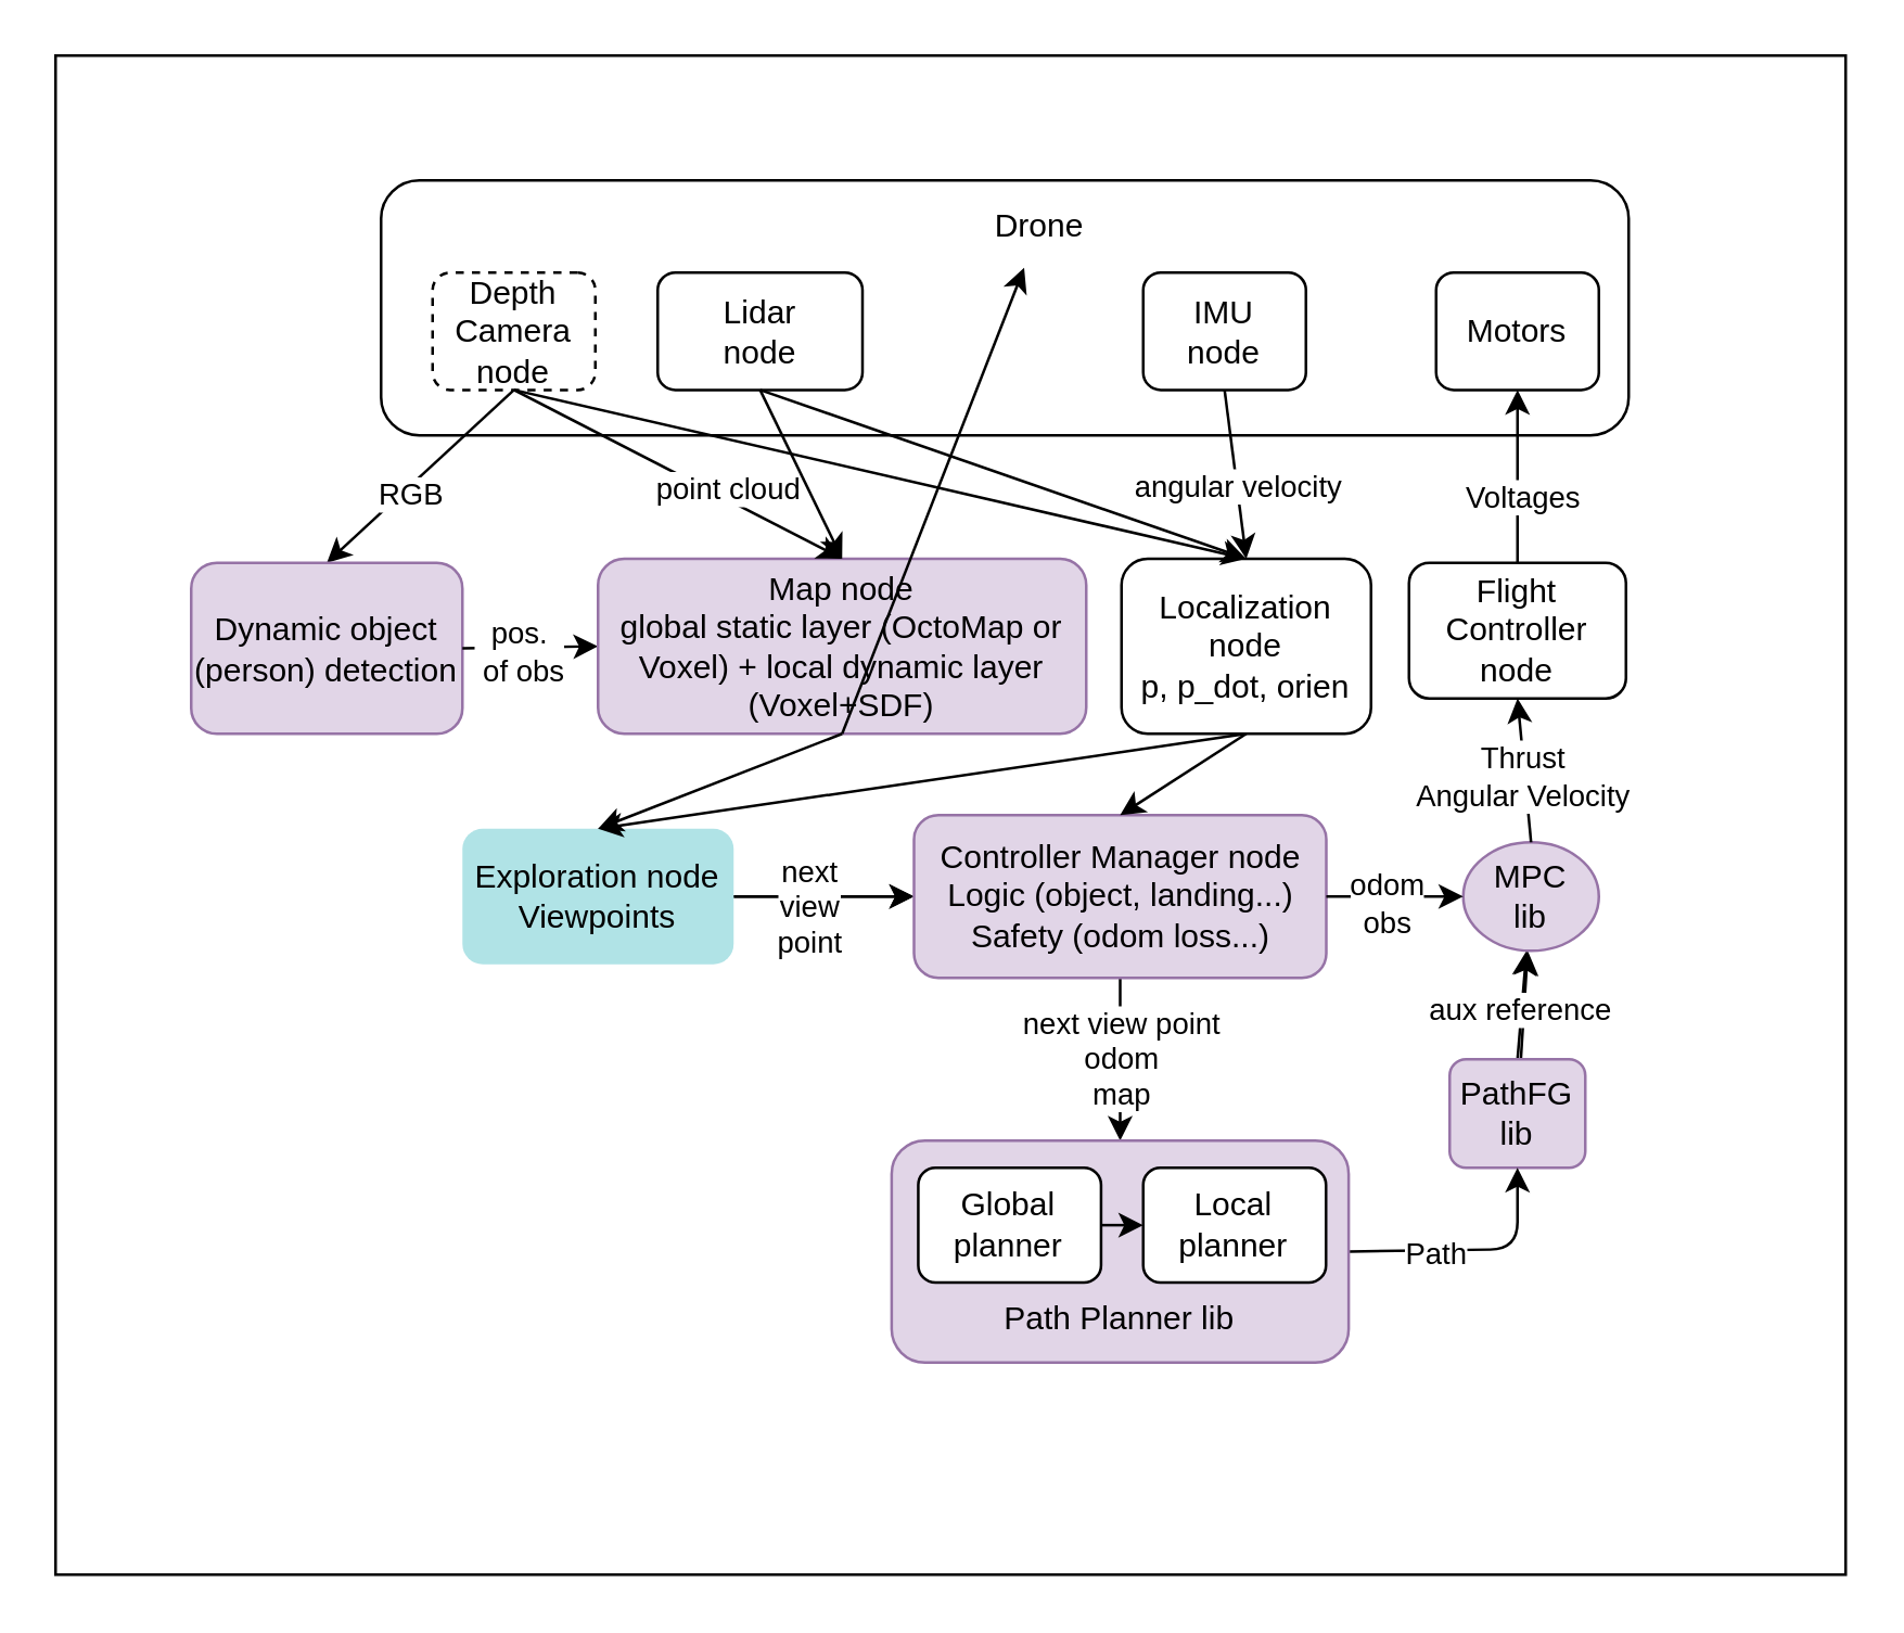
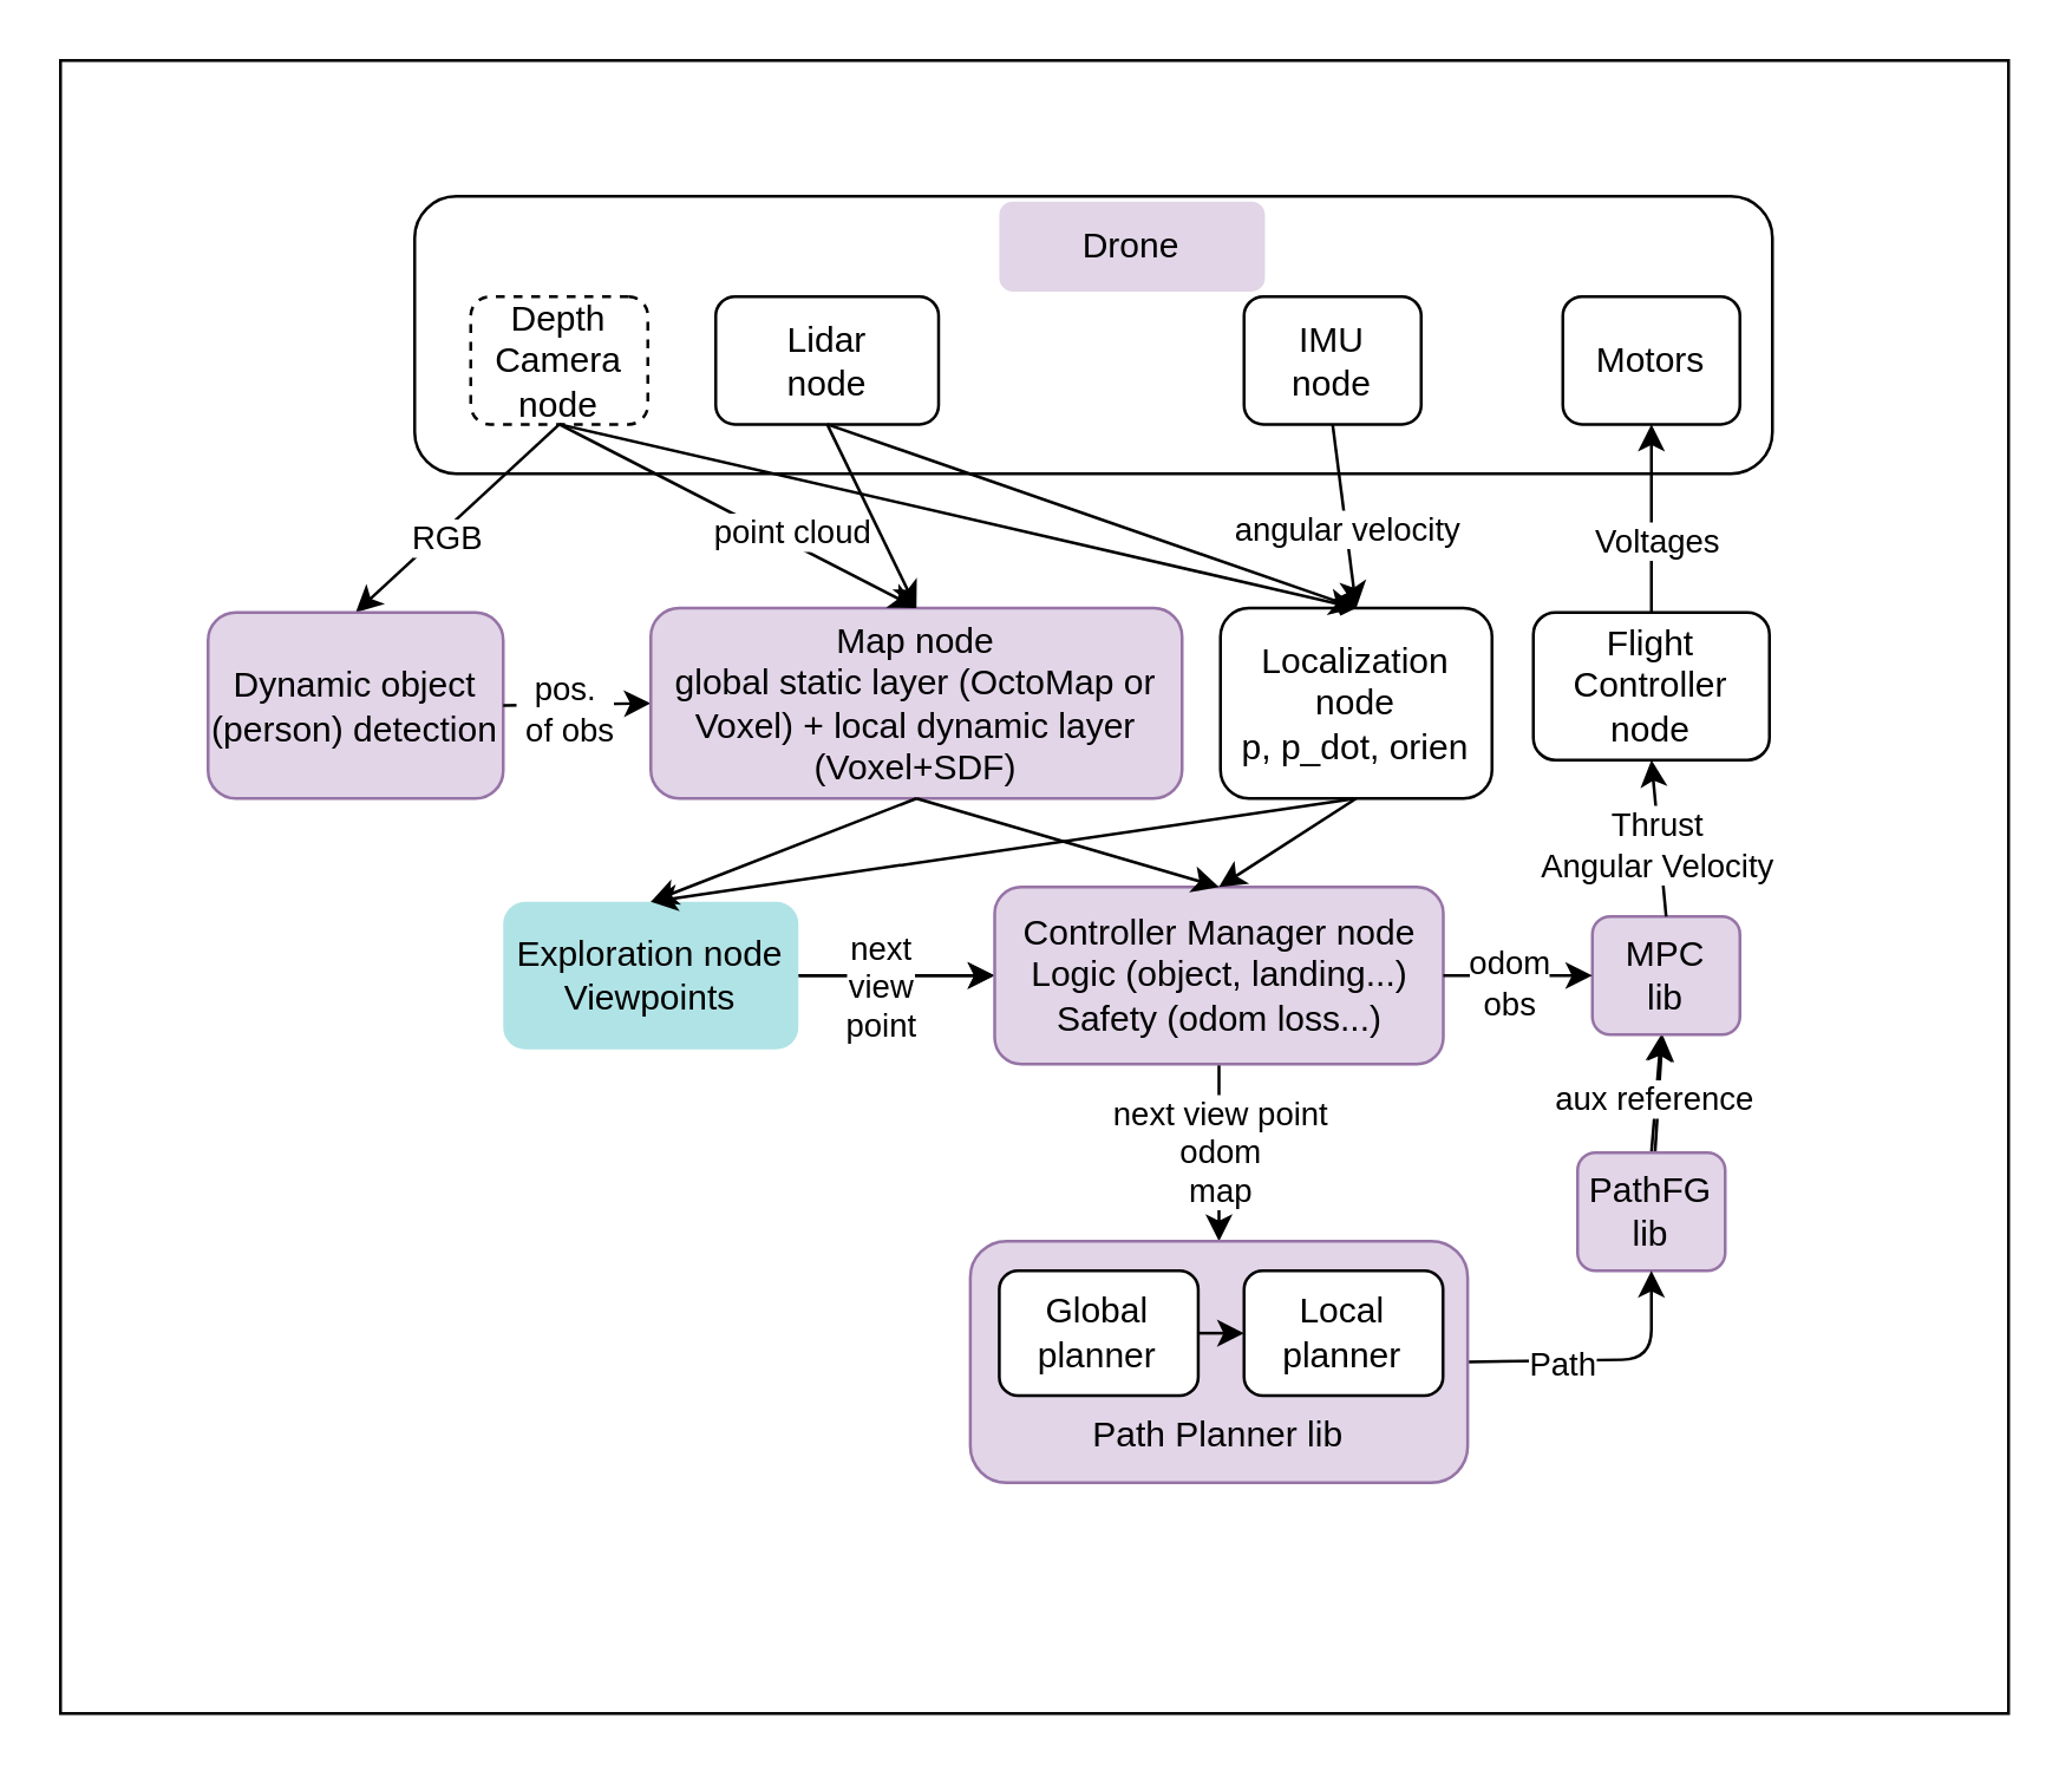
  <mxCell id="0" />
  <mxCell id="1" parent="0" />
  <mxCell id="2" value="" style="rounded=0;whiteSpace=wrap;html=1;" parent="1" vertex="1"><mxGeometry x="20" y="20" width="660" height="560" as="geometry" /></mxCell>
  <mxCell id="3" value="" style="rounded=1;whiteSpace=wrap;html=1;fontSize=12;" parent="1" vertex="1"><mxGeometry x="140" y="66" width="460" height="94" as="geometry" /></mxCell>
  <mxCell id="4" value="IMU&lt;div&gt;node&lt;/div&gt;" style="rounded=1;whiteSpace=wrap;html=1;fontSize=12;flipH=1;" parent="1" vertex="1"><mxGeometry x="421" y="100" width="60" height="43.25" as="geometry" /></mxCell>
  <mxCell id="5" value="Flight Controller&lt;div&gt;node&lt;/div&gt;" style="rounded=1;whiteSpace=wrap;html=1;fontSize=12;" parent="1" vertex="1"><mxGeometry x="519" y="207" width="80" height="50" as="geometry" /></mxCell>
  <mxCell id="6" value="" style="edgeStyle=none;html=1;exitX=0.5;exitY=0;exitDx=0;exitDy=0;" parent="1" source="9" target="10" edge="1"><mxGeometry relative="1" as="geometry" /></mxCell>
  <mxCell id="7" value="" style="edgeStyle=none;html=1;" parent="1" source="9" target="10" edge="1"><mxGeometry relative="1" as="geometry" /></mxCell>
  <mxCell id="8" value="aux reference" style="edgeLabel;html=1;align=center;verticalAlign=middle;resizable=0;points=[];" parent="7" vertex="1" connectable="0"><mxGeometry x="-0.11" y="2" relative="1" as="geometry"><mxPoint as="offset" /></mxGeometry></mxCell>
  <mxCell id="9" value="PathFG&lt;div&gt;lib&lt;/div&gt;" style="rounded=1;whiteSpace=wrap;html=1;fontSize=12;fillColor=#e1d5e7;strokeColor=#9673a6;" parent="1" vertex="1"><mxGeometry x="534" y="390" width="50" height="40" as="geometry" /></mxCell>
- <mxCell id="10" value="MPC&lt;div&gt;lib&lt;/div&gt;" style="ellipse;whiteSpace=wrap;html=1;fontSize=12;fillColor=#e1d5e7;strokeColor=#9673a6;" parent="1" vertex="1"><mxGeometry x="539" y="310" width="50" height="40" as="geometry" /></mxCell>
+ <mxCell id="10" value="MPC&lt;div&gt;lib&lt;/div&gt;" style="rounded=1;whiteSpace=wrap;html=1;fontSize=12;fillColor=#e1d5e7;strokeColor=#9673a6;" parent="1" vertex="1"><mxGeometry x="539" y="310" width="50" height="40" as="geometry" /></mxCell>
  <mxCell id="11" value="" style="endArrow=classic;html=1;exitX=0.5;exitY=1;exitDx=0;exitDy=0;entryX=0.5;entryY=0;entryDx=0;entryDy=0;" parent="1" source="29" target="48" edge="1"><mxGeometry width="50" height="50" relative="1" as="geometry"><mxPoint x="144" y="369" as="sourcePoint" /><mxPoint x="344" y="359" as="targetPoint" /></mxGeometry></mxCell>
  <mxCell id="12" value="next view point&lt;div&gt;odom&lt;/div&gt;&lt;div&gt;map&lt;/div&gt;" style="edgeLabel;html=1;align=center;verticalAlign=middle;resizable=0;points=[];" parent="11" vertex="1" connectable="0"><mxGeometry x="-0.38" y="1" relative="1" as="geometry"><mxPoint x="-1" y="10" as="offset" /></mxGeometry></mxCell>
  <mxCell id="13" value="" style="endArrow=classic;html=1;exitX=1;exitY=0.5;exitDx=0;exitDy=0;entryX=0.5;entryY=1;entryDx=0;entryDy=0;" parent="1" source="48" target="9" edge="1"><mxGeometry width="50" height="50" relative="1" as="geometry"><mxPoint x="290" y="259" as="sourcePoint" /><mxPoint x="559" y="419" as="targetPoint" /><Array as="points"><mxPoint x="559" y="460" /></Array></mxGeometry></mxCell>
  <mxCell id="14" value="Path" style="edgeLabel;html=1;align=center;verticalAlign=middle;resizable=0;points=[];" parent="13" vertex="1" connectable="0"><mxGeometry x="-0.115" y="-1" relative="1" as="geometry"><mxPoint x="-9" as="offset" /></mxGeometry></mxCell>
  <mxCell id="15" value="" style="endArrow=classic;html=1;exitX=0.5;exitY=0;exitDx=0;exitDy=0;entryX=0.5;entryY=1;entryDx=0;entryDy=0;" parent="1" source="10" target="5" edge="1"><mxGeometry width="50" height="50" relative="1" as="geometry"><mxPoint x="274" y="279" as="sourcePoint" /><mxPoint x="324" y="229" as="targetPoint" /></mxGeometry></mxCell>
  <mxCell id="16" value="Thrust&lt;div&gt;Angular Velocity&lt;/div&gt;" style="edgeLabel;html=1;align=center;verticalAlign=middle;resizable=0;points=[];" parent="15" vertex="1" connectable="0"><mxGeometry x="-0.058" y="1" relative="1" as="geometry"><mxPoint as="offset" /></mxGeometry></mxCell>
  <mxCell id="17" value="Motors" style="rounded=1;whiteSpace=wrap;html=1;fontSize=12;flipH=1;" parent="1" vertex="1"><mxGeometry x="529" y="100" width="60" height="43.25" as="geometry" /></mxCell>
  <mxCell id="18" value="" style="endArrow=classic;html=1;exitX=0.5;exitY=0;exitDx=0;exitDy=0;entryX=0.5;entryY=1;entryDx=0;entryDy=0;" parent="1" source="5" target="17" edge="1"><mxGeometry width="50" height="50" relative="1" as="geometry"><mxPoint x="274" y="290" as="sourcePoint" /><mxPoint x="324" y="240" as="targetPoint" /></mxGeometry></mxCell>
  <mxCell id="19" value="Voltages" style="edgeLabel;html=1;align=center;verticalAlign=middle;resizable=0;points=[];" parent="18" vertex="1" connectable="0"><mxGeometry x="0.173" y="-1" relative="1" as="geometry"><mxPoint y="12" as="offset" /></mxGeometry></mxCell>
  <mxCell id="20" value="Depth Camera&lt;div&gt;node&lt;/div&gt;" style="rounded=1;whiteSpace=wrap;html=1;fontSize=12;flipH=1;dashed=1;" parent="1" vertex="1"><mxGeometry x="159" y="100" width="60" height="43.25" as="geometry" /></mxCell>
  <mxCell id="21" value="Lidar&lt;div&gt;node&lt;/div&gt;" style="rounded=1;whiteSpace=wrap;html=1;fontSize=12;flipH=1;" parent="1" vertex="1"><mxGeometry x="242" y="100" width="75.5" height="43.25" as="geometry" /></mxCell>
  <mxCell id="22" value="" style="endArrow=classic;html=1;exitX=0.5;exitY=1;exitDx=0;exitDy=0;entryX=0.5;entryY=0;entryDx=0;entryDy=0;" parent="1" source="20" target="35" edge="1"><mxGeometry width="50" height="50" relative="1" as="geometry"><mxPoint x="300" y="300" as="sourcePoint" /><mxPoint x="422" y="214" as="targetPoint" /></mxGeometry></mxCell>
  <mxCell id="23" value="RGB" style="edgeLabel;html=1;align=center;verticalAlign=middle;resizable=0;points=[];" parent="22" vertex="1" connectable="0"><mxGeometry x="0.158" y="1" relative="1" as="geometry"><mxPoint y="1" as="offset" /></mxGeometry></mxCell>
- <mxCell id="24" value="Drone" style="rounded=1;whiteSpace=wrap;html=1;fontSize=12;strokeColor=none;" parent="1" vertex="1"><mxGeometry x="338.07" y="67.75" width="90" height="30.5" as="geometry" /></mxCell>
+ <mxCell id="24" value="Drone" style="rounded=1;whiteSpace=wrap;html=1;fontSize=12;strokeColor=none;fillColor=#e1d5e7;" parent="1" vertex="1"><mxGeometry x="338.07" y="67.75" width="90" height="30.5" as="geometry" /></mxCell>
  <mxCell id="25" value="" style="edgeStyle=none;html=1;" parent="1" source="28" target="29" edge="1"><mxGeometry relative="1" as="geometry" /></mxCell>
  <mxCell id="26" value="" style="edgeStyle=none;html=1;" parent="1" source="28" target="29" edge="1"><mxGeometry relative="1" as="geometry" /></mxCell>
  <mxCell id="27" value="next&lt;div&gt;view&lt;div&gt;point&lt;/div&gt;&lt;/div&gt;" style="edgeLabel;html=1;align=center;verticalAlign=middle;resizable=0;points=[];" parent="26" vertex="1" connectable="0"><mxGeometry x="-0.085" y="-3" relative="1" as="geometry"><mxPoint x="-3" as="offset" /></mxGeometry></mxCell>
  <mxCell id="28" value="Exploration node&lt;div&gt;&lt;span style=&quot;background-color: transparent;&quot;&gt;Viewpoints&lt;/span&gt;&lt;/div&gt;" style="rounded=1;whiteSpace=wrap;html=1;fontSize=12;fillColor=#b0e3e6;strokeColor=none;" parent="1" vertex="1"><mxGeometry x="170" y="305" width="100" height="50" as="geometry" /></mxCell>
  <mxCell id="29" value="Controller Manager node&lt;div&gt;Logic (object, landing...)&lt;/div&gt;&lt;div&gt;Safety (odom loss...)&lt;/div&gt;" style="rounded=1;whiteSpace=wrap;html=1;fontSize=12;fillColor=#e1d5e7;strokeColor=#9673a6;" parent="1" vertex="1"><mxGeometry x="336.5" y="300" width="152" height="60" as="geometry" /></mxCell>
  <mxCell id="30" value="" style="endArrow=classic;html=1;exitX=0.5;exitY=1;exitDx=0;exitDy=0;entryX=0.5;entryY=0;entryDx=0;entryDy=0;" parent="1" source="39" target="28" edge="1"><mxGeometry width="50" height="50" relative="1" as="geometry"><mxPoint x="280" y="293" as="sourcePoint" /><mxPoint x="510" y="319" as="targetPoint" /></mxGeometry></mxCell>
  <mxCell id="31" value="" style="endArrow=classic;html=1;exitX=0.5;exitY=1;exitDx=0;exitDy=0;entryX=0.5;entryY=0;entryDx=0;entryDy=0;" parent="1" source="4" target="39" edge="1"><mxGeometry width="50" height="50" relative="1" as="geometry"><mxPoint x="460" y="320" as="sourcePoint" /><mxPoint x="310" y="214" as="targetPoint" /></mxGeometry></mxCell>
  <mxCell id="32" value="angular velocity" style="edgeLabel;html=1;align=center;verticalAlign=middle;resizable=0;points=[];" parent="31" vertex="1" connectable="0"><mxGeometry x="0.058" relative="1" as="geometry"><mxPoint y="3" as="offset" /></mxGeometry></mxCell>
  <mxCell id="33" value="" style="endArrow=classic;html=1;exitX=1;exitY=0.5;exitDx=0;exitDy=0;entryX=0;entryY=0.5;entryDx=0;entryDy=0;" parent="1" source="29" target="10" edge="1"><mxGeometry width="50" height="50" relative="1" as="geometry"><mxPoint x="420" y="339" as="sourcePoint" /><mxPoint x="470" y="289" as="targetPoint" /></mxGeometry></mxCell>
  <mxCell id="34" value="odom&lt;div&gt;obs&lt;/div&gt;" style="edgeLabel;html=1;align=center;verticalAlign=middle;resizable=0;points=[];" parent="33" vertex="1" connectable="0"><mxGeometry x="-0.075" y="-2" relative="1" as="geometry"><mxPoint x="-1" as="offset" /></mxGeometry></mxCell>
  <mxCell id="35" value="Dynamic object (person) detection" style="rounded=1;whiteSpace=wrap;html=1;fontSize=12;fillColor=#e1d5e7;strokeColor=#9673a6;" parent="1" vertex="1"><mxGeometry x="70" y="207" width="100" height="63" as="geometry" /></mxCell>
  <mxCell id="36" value="" style="endArrow=classic;html=1;exitX=1;exitY=0.5;exitDx=0;exitDy=0;entryX=0;entryY=0.5;entryDx=0;entryDy=0;" parent="1" source="35" target="38" edge="1"><mxGeometry width="50" height="50" relative="1" as="geometry"><mxPoint x="317" y="427" as="sourcePoint" /><mxPoint x="210" y="209" as="targetPoint" /></mxGeometry></mxCell>
  <mxCell id="37" value="pos.&lt;div&gt;&amp;nbsp;of obs&lt;/div&gt;" style="edgeLabel;html=1;align=center;verticalAlign=middle;resizable=0;points=[];" parent="36" vertex="1" connectable="0"><mxGeometry x="-0.289" y="-1" relative="1" as="geometry"><mxPoint x="2" as="offset" /></mxGeometry></mxCell>
  <mxCell id="38" value="Map node&lt;div&gt;&lt;span style=&quot;background-color: transparent;&quot;&gt;global static layer (OctoMap or Voxel) + local dynamic layer (Voxel+SDF)&lt;/span&gt;&lt;/div&gt;" style="rounded=1;whiteSpace=wrap;html=1;fontSize=12;fillColor=#e1d5e7;strokeColor=#9673a6;" parent="1" vertex="1"><mxGeometry x="220" y="205.5" width="180" height="64.5" as="geometry" /></mxCell>
  <mxCell id="39" value="Localization node&lt;br&gt;&lt;div&gt;p, p_dot, orien&lt;/div&gt;" style="rounded=1;whiteSpace=wrap;html=1;fontSize=12;" parent="1" vertex="1"><mxGeometry x="413" y="205.5" width="92" height="64.5" as="geometry" /></mxCell>
  <mxCell id="40" value="" style="endArrow=classic;html=1;entryX=0.5;entryY=0;entryDx=0;entryDy=0;exitX=0.5;exitY=1;exitDx=0;exitDy=0;" parent="1" source="20" target="38" edge="1"><mxGeometry width="50" height="50" relative="1" as="geometry"><mxPoint x="150" y="173" as="sourcePoint" /><mxPoint x="130" y="230" as="targetPoint" /></mxGeometry></mxCell>
  <mxCell id="41" value="point cloud" style="edgeLabel;html=1;align=center;verticalAlign=middle;resizable=0;points=[];" parent="40" vertex="1" connectable="0"><mxGeometry x="0.158" y="1" relative="1" as="geometry"><mxPoint x="8" y="1" as="offset" /></mxGeometry></mxCell>
  <mxCell id="42" value="" style="endArrow=classic;html=1;exitX=0.5;exitY=1;exitDx=0;exitDy=0;entryX=0.5;entryY=0;entryDx=0;entryDy=0;" parent="1" source="21" target="38" edge="1"><mxGeometry width="50" height="50" relative="1" as="geometry"><mxPoint x="274.97" y="165" as="sourcePoint" /><mxPoint x="202.435" y="220" as="targetPoint" /></mxGeometry></mxCell>
- <mxCell id="43" value="" style="endArrow=classic;html=1;entryX=0.5;entryY=0;entryDx=0;entryDy=0;exitX=0.5;exitY=1;exitDx=0;exitDy=0;" parent="1" source="21" target="39" edge="1"><mxGeometry width="50" height="50" relative="1" as="geometry"><mxPoint x="310" y="170" as="sourcePoint" /><mxPoint x="363" y="230" as="targetPoint" /></mxGeometry></mxCell>
+ <mxCell id="43" value="" style="endArrow=diamond;html=1;entryX=0.5;entryY=0;entryDx=0;entryDy=0;exitX=0.5;exitY=1;exitDx=0;exitDy=0;" parent="1" source="21" target="39" edge="1"><mxGeometry width="50" height="50" relative="1" as="geometry"><mxPoint x="310" y="170" as="sourcePoint" /><mxPoint x="363" y="230" as="targetPoint" /></mxGeometry></mxCell>
  <mxCell id="44" value="" style="endArrow=classic;html=1;entryX=0.5;entryY=0;entryDx=0;entryDy=0;exitX=0.5;exitY=1;exitDx=0;exitDy=0;" parent="1" source="20" target="39" edge="1"><mxGeometry width="50" height="50" relative="1" as="geometry"><mxPoint x="150" y="173" as="sourcePoint" /><mxPoint x="262" y="230" as="targetPoint" /></mxGeometry></mxCell>
- <mxCell id="45" value="" style="endArrow=classic;html=1;exitX=0.5;exitY=1;exitDx=0;exitDy=0;" parent="1" source="38" target="24" edge="1"><mxGeometry width="50" height="50" relative="1" as="geometry"><mxPoint x="363" y="269" as="sourcePoint" /><mxPoint x="269" y="339" as="targetPoint" /></mxGeometry></mxCell>
+ <mxCell id="45" value="" style="endArrow=classic;html=1;exitX=0.5;exitY=1;exitDx=0;exitDy=0;entryX=0.5;entryY=0;entryDx=0;entryDy=0;" parent="1" source="38" target="29" edge="1"><mxGeometry width="50" height="50" relative="1" as="geometry"><mxPoint x="363" y="269" as="sourcePoint" /><mxPoint x="269" y="339" as="targetPoint" /></mxGeometry></mxCell>
  <mxCell id="46" value="" style="endArrow=classic;html=1;exitX=0.5;exitY=1;exitDx=0;exitDy=0;entryX=0.5;entryY=0;entryDx=0;entryDy=0;" parent="1" source="38" target="28" edge="1"><mxGeometry width="50" height="50" relative="1" as="geometry"><mxPoint x="352.535" y="255" as="sourcePoint" /><mxPoint x="431" y="333" as="targetPoint" /></mxGeometry></mxCell>
  <mxCell id="47" value="" style="endArrow=classic;html=1;exitX=0.5;exitY=1;exitDx=0;exitDy=0;entryX=0.5;entryY=0;entryDx=0;entryDy=0;" parent="1" source="39" target="29" edge="1"><mxGeometry width="50" height="50" relative="1" as="geometry"><mxPoint x="272" y="282" as="sourcePoint" /><mxPoint x="441" y="343" as="targetPoint" /></mxGeometry></mxCell>
  <mxCell id="48" value="" style="rounded=1;whiteSpace=wrap;html=1;fontSize=12;fillColor=#e1d5e7;strokeColor=#9673a6;" parent="1" vertex="1"><mxGeometry x="328.25" y="420" width="168.5" height="81.81" as="geometry" /></mxCell>
  <mxCell id="49" value="Global planner" style="rounded=1;whiteSpace=wrap;html=1;fontSize=12;" parent="1" vertex="1"><mxGeometry x="338.073" y="429.999" width="67.4" height="42.293" as="geometry" /></mxCell>
  <mxCell id="50" value="Local planner" style="rounded=1;whiteSpace=wrap;html=1;fontSize=12;" parent="1" vertex="1"><mxGeometry x="420.997" y="429.999" width="67.4" height="42.293" as="geometry" /></mxCell>
  <mxCell id="51" value="Path Planner lib" style="rounded=1;whiteSpace=wrap;html=1;fontSize=12;strokeColor=none;fillColor=none;" parent="1" vertex="1"><mxGeometry x="361.95" y="469.564" width="101.1" height="32.248" as="geometry" /></mxCell>
  <mxCell id="52" value="" style="endArrow=classic;html=1;exitX=1;exitY=0.5;exitDx=0;exitDy=0;entryX=0;entryY=0.5;entryDx=0;entryDy=0;" parent="1" source="49" target="50" edge="1"><mxGeometry width="50" height="50" relative="1" as="geometry"><mxPoint x="313.033" y="374.051" as="sourcePoint" /><mxPoint x="369.2" y="321.185" as="targetPoint" /></mxGeometry></mxCell>
